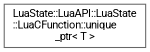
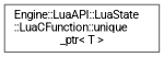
  digraph {
    rankdir=LR
    fontname=Roboto
-   n1 [color=grey40 fillcolor=white fontname=Roboto fontsize=10 height=0.2 label="LuaState::LuaAPI::LuaState\l::LuaCFunction::unique\l_ptr\< T \>" shape=box style=filled width=0.4]
+   n1 [color=grey40 fillcolor=white fontname=Roboto fontsize=10 height=0.2 label="Engine::LuaAPI::LuaState\l::LuaCFunction::unique\l_ptr\< T \>" shape=box style=filled width=0.4]
  }
